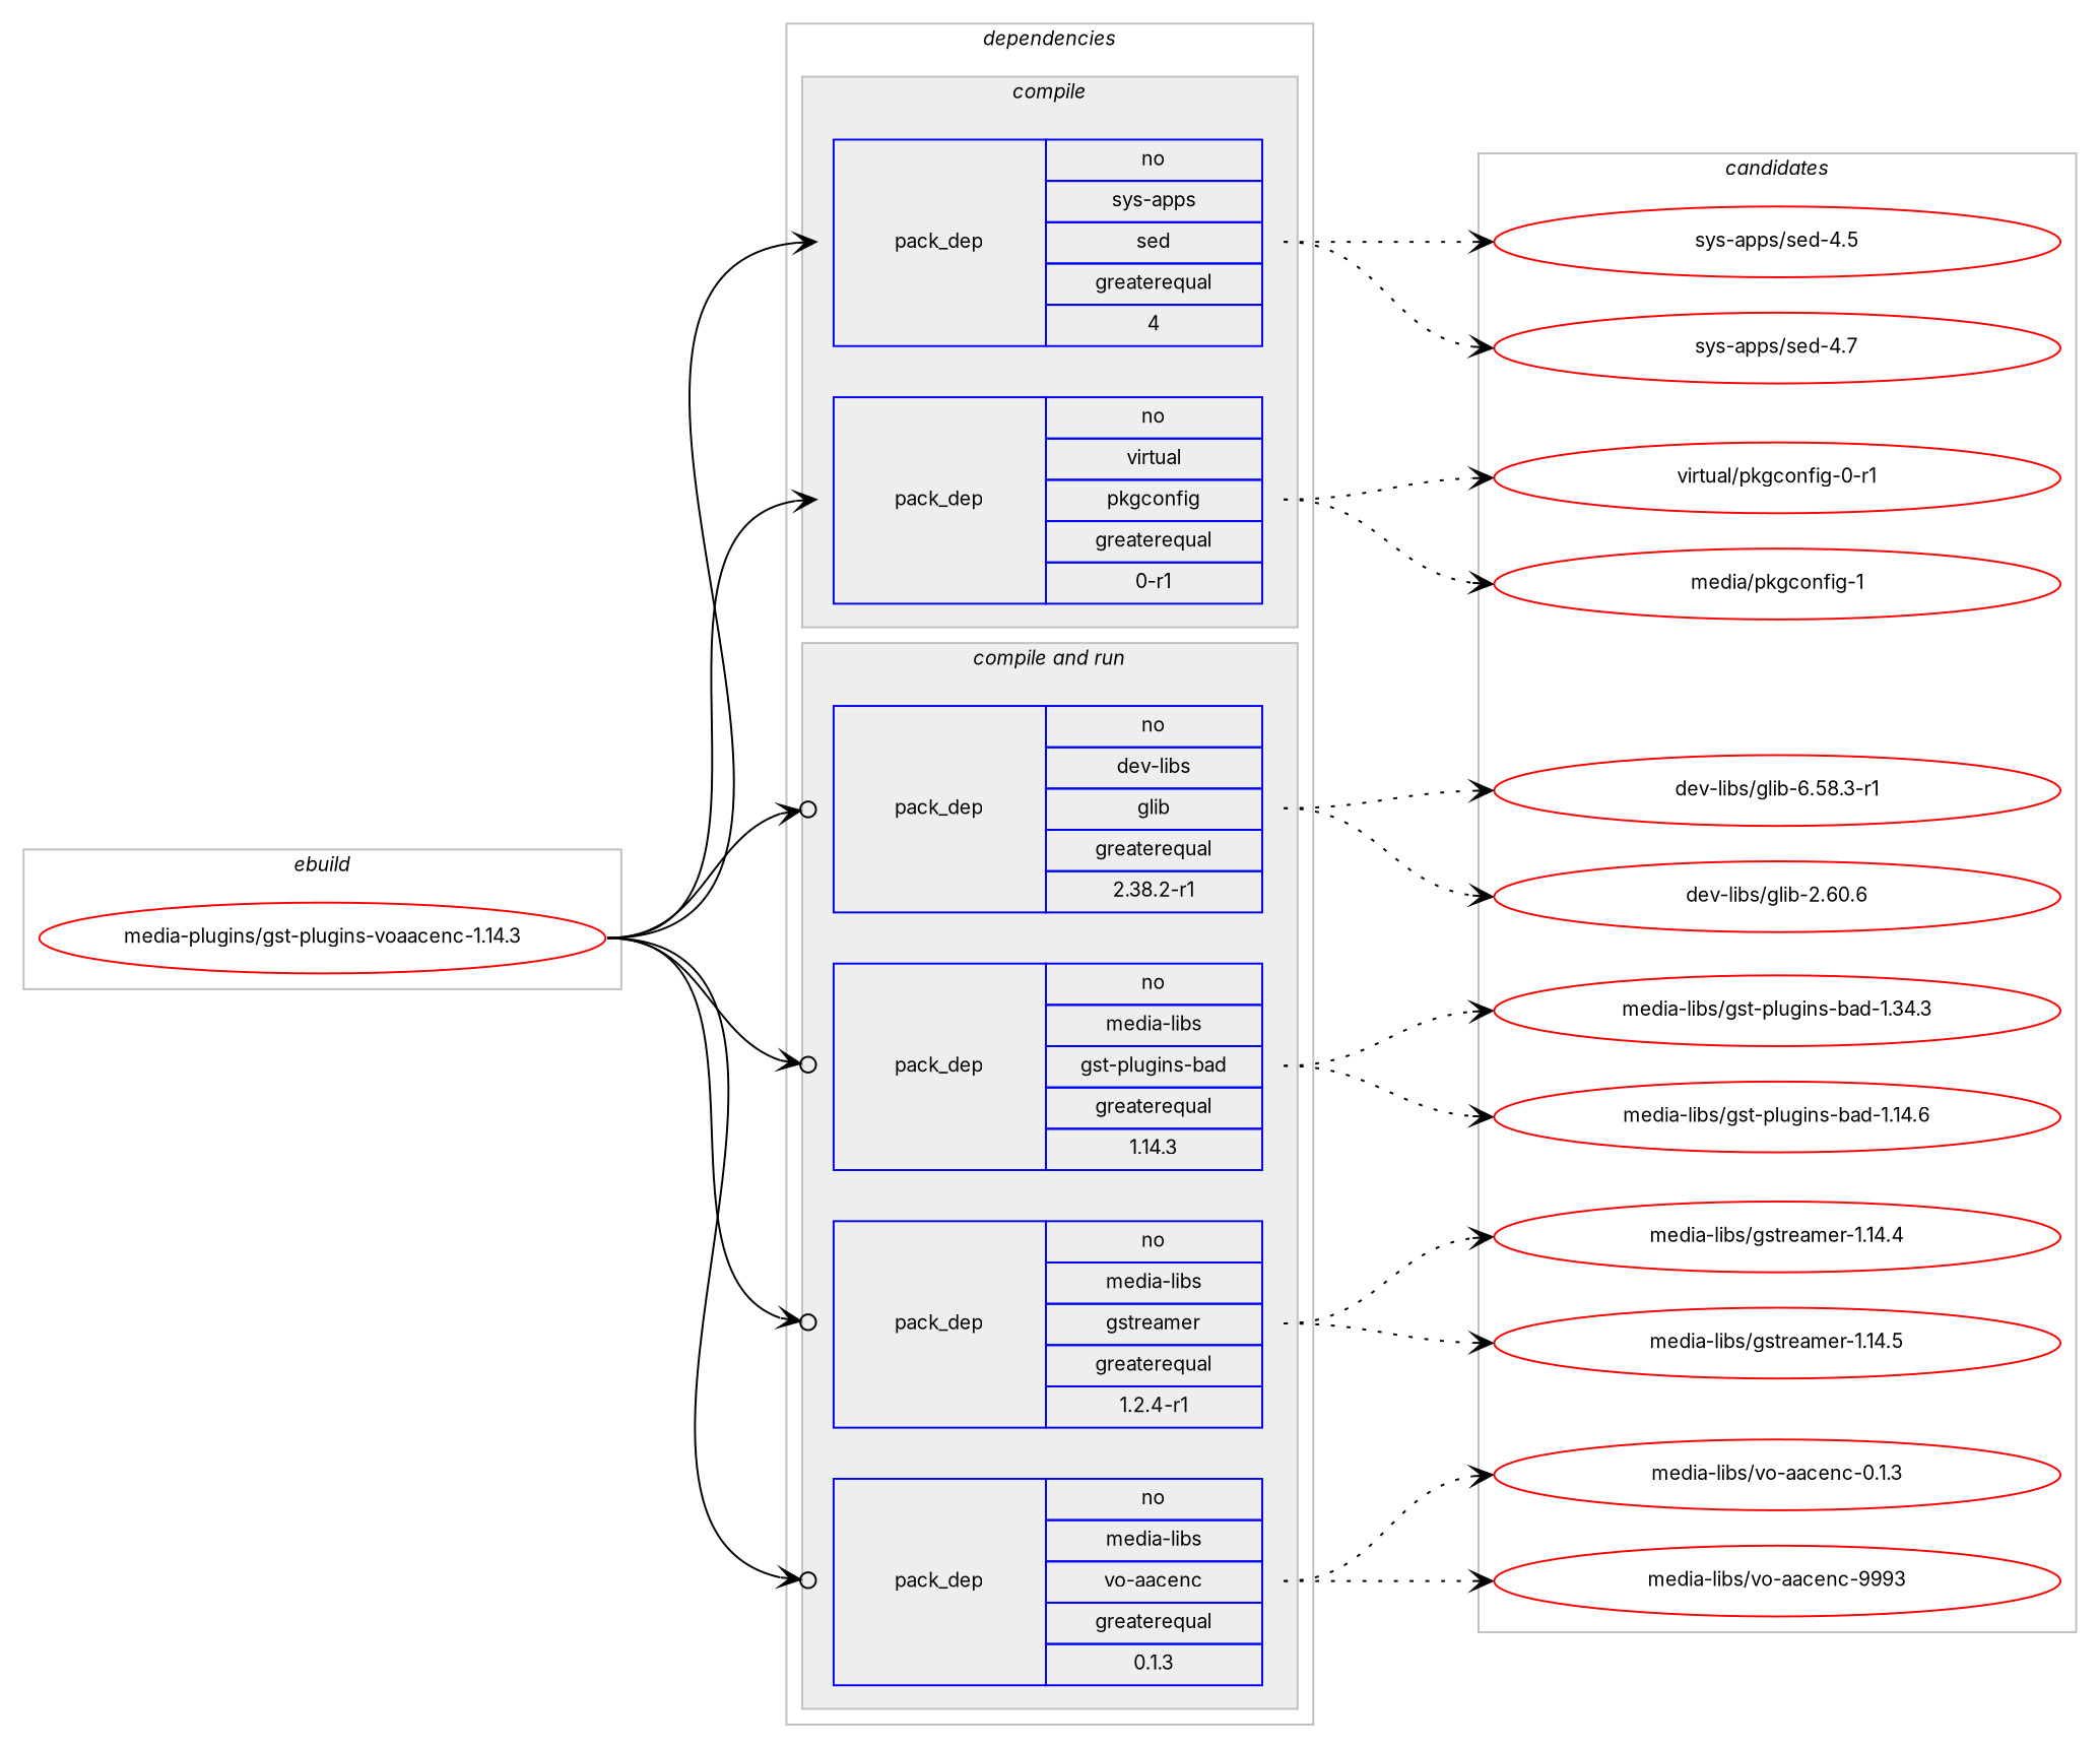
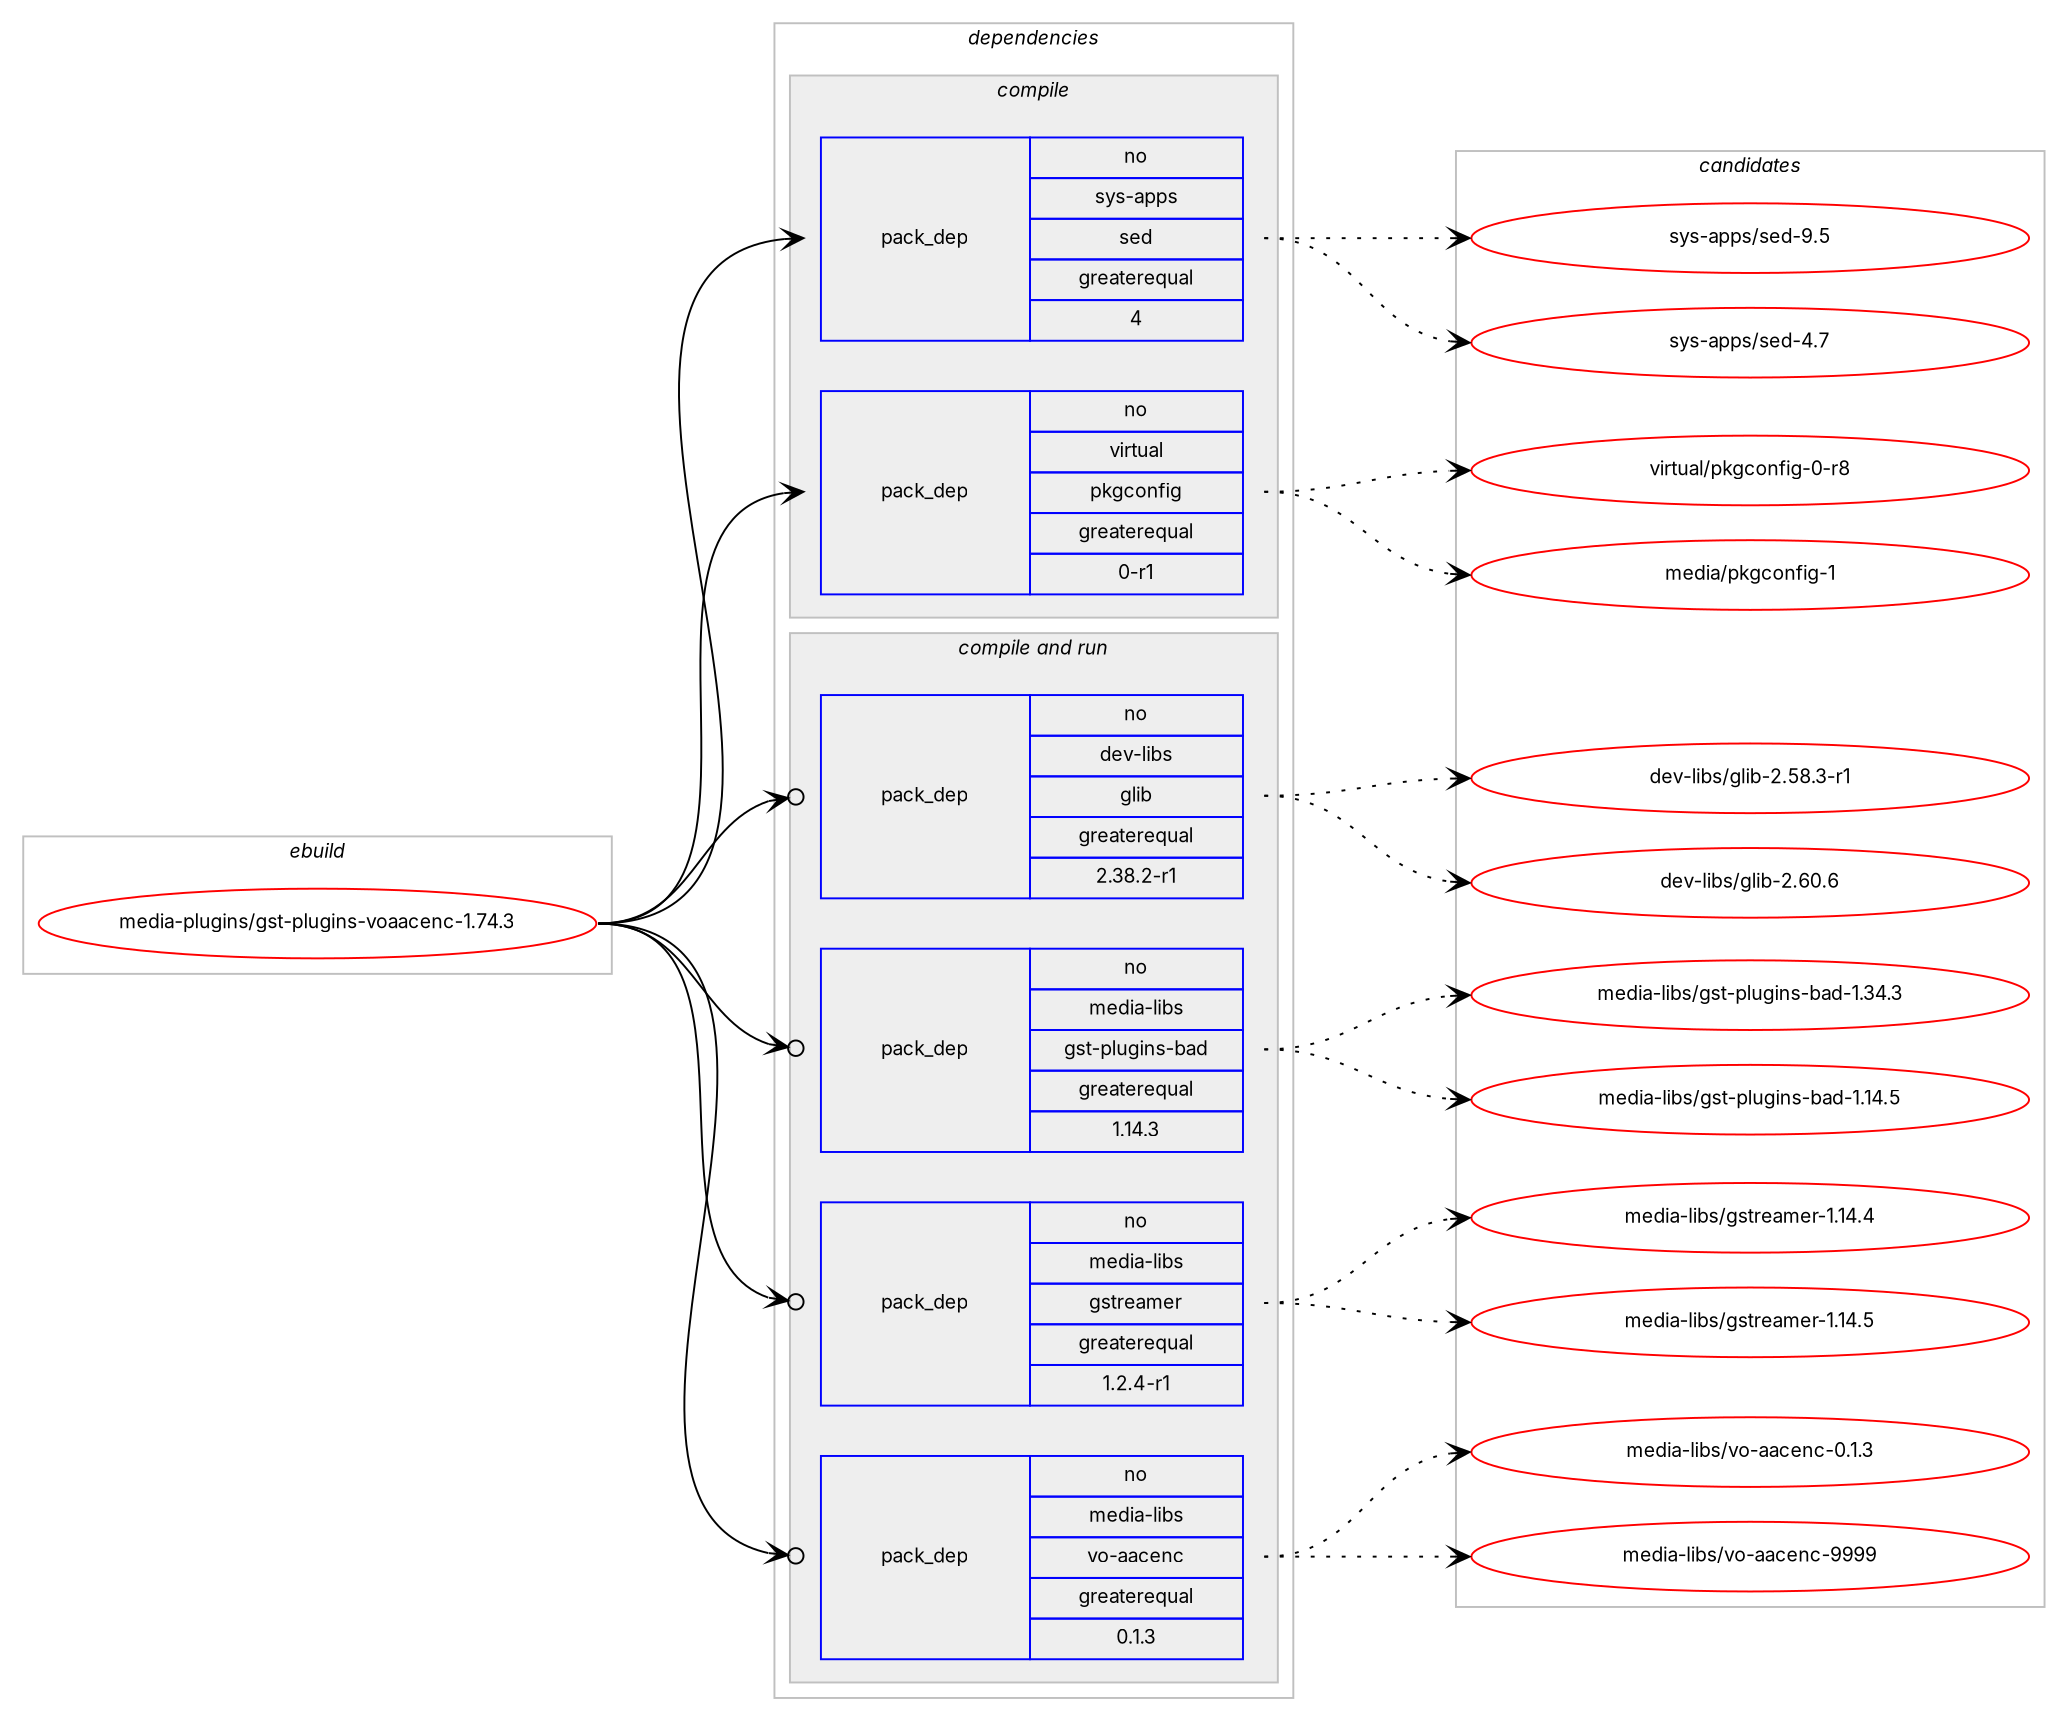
  digraph {
    compound=true
    concentrate=true
    fontname=Inter
    fontsize=10
    newrank=true
    rankdir=LR
    ranksep=1.5
    node [color=red fontname=Inter fontsize=10]
    edge [arrowhead=vee fontname=Inter headport=w style=dotted tailport=e weight=100]
-   n1 [label="media-plugins/gst-plugins-voaacenc-1.14.3" width=4]
+   n1 [label="media-plugins/gst-plugins-voaacenc-1.74.3" width=4]
    n2 [color=blue label=<<TABLE BORDER="0" CELLBORDER="1" CELLSPACING="0" CELLPADDING="4" WIDTH="220"><TR><TD ROWSPAN="6" CELLPADDING="30">pack_dep</TD></TR><TR><TD WIDTH="110">no</TD></TR><TR><TD>sys-apps</TD></TR><TR><TD>sed</TD></TR><TR><TD>greaterequal</TD></TR><TR><TD>4</TD></TR></TABLE>> shape=none]
    n3 [color=blue label=<<TABLE BORDER="0" CELLBORDER="1" CELLSPACING="0" CELLPADDING="4" WIDTH="220"><TR><TD ROWSPAN="6" CELLPADDING="30">pack_dep</TD></TR><TR><TD WIDTH="110">no</TD></TR><TR><TD>virtual</TD></TR><TR><TD>pkgconfig</TD></TR><TR><TD>greaterequal</TD></TR><TR><TD>0-r1</TD></TR></TABLE>> shape=none]
    n4 [color=blue label=<<TABLE BORDER="0" CELLBORDER="1" CELLSPACING="0" CELLPADDING="4" WIDTH="220"><TR><TD ROWSPAN="6" CELLPADDING="30">pack_dep</TD></TR><TR><TD WIDTH="110">no</TD></TR><TR><TD>dev-libs</TD></TR><TR><TD>glib</TD></TR><TR><TD>greaterequal</TD></TR><TR><TD>2.38.2-r1</TD></TR></TABLE>> shape=none]
    n5 [color=blue label=<<TABLE BORDER="0" CELLBORDER="1" CELLSPACING="0" CELLPADDING="4" WIDTH="220"><TR><TD ROWSPAN="6" CELLPADDING="30">pack_dep</TD></TR><TR><TD WIDTH="110">no</TD></TR><TR><TD>media-libs</TD></TR><TR><TD>gst-plugins-bad</TD></TR><TR><TD>greaterequal</TD></TR><TR><TD>1.14.3</TD></TR></TABLE>> shape=none]
    n6 [color=blue label=<<TABLE BORDER="0" CELLBORDER="1" CELLSPACING="0" CELLPADDING="4" WIDTH="220"><TR><TD ROWSPAN="6" CELLPADDING="30">pack_dep</TD></TR><TR><TD WIDTH="110">no</TD></TR><TR><TD>media-libs</TD></TR><TR><TD>gstreamer</TD></TR><TR><TD>greaterequal</TD></TR><TR><TD>1.2.4-r1</TD></TR></TABLE>> shape=none]
    n7 [color=blue label=<<TABLE BORDER="0" CELLBORDER="1" CELLSPACING="0" CELLPADDING="4" WIDTH="220"><TR><TD ROWSPAN="6" CELLPADDING="30">pack_dep</TD></TR><TR><TD WIDTH="110">no</TD></TR><TR><TD>media-libs</TD></TR><TR><TD>vo-aacenc</TD></TR><TR><TD>greaterequal</TD></TR><TR><TD>0.1.3</TD></TR></TABLE>> shape=none]
-   n8 [label="sys-apps/sed-4.5" width=4]
+   n8 [label="sys-apps/sed-9.5" width=4]
    n9 [label="sys-apps/sed-4.7" width=4]
    n10 [label="media-libs/gstreamer-1.14.4" width=4]
    n11 [label="media-libs/gstreamer-1.14.5" width=4]
-   n12 [label="virtual/pkgconfig-0-r1" width=4]
+   n12 [label="virtual/pkgconfig-0-r8" width=4]
    n13 [label="media/pkgconfig-1" width=4]
-   n14 [label="dev-libs/glib-6.58.3-r1" width=4]
+   n14 [label="dev-libs/glib-2.58.3-r1" width=4]
    n15 [label="dev-libs/glib-2.60.6" width=4]
    n16 [label="media-libs/gst-plugins-bad-1.34.3" width=4]
-   n17 [label="media-libs/gst-plugins-bad-1.14.6" width=4]
+   n17 [label="media-libs/gst-plugins-bad-1.14.5" width=4]
    n18 [label="media-libs/vo-aacenc-0.1.3" width=4]
-   n19 [label="media-libs/vo-aacenc-9993" width=4]
+   n19 [label="media-libs/vo-aacenc-9999" width=4]
    subgraph cluster_1 {
      color=gray
      label=<<i>ebuild</i>>
      rank=same
      n1
    }
    subgraph cluster_2 {
      color=gray
      label=<<i>dependencies</i>>
      subgraph cluster_3 {
        color=gray
        fillcolor="#eeeeee"
        label=<<i>compile</i>>
        style=filled
        subgraph sub_4 {
          color=gray
          fillcolor="#eeeeee"
          label=<<i>compile</i>>
          style=filled
          n2
        }
        subgraph sub_5 {
          color=gray
          fillcolor="#eeeeee"
          label=<<i>compile</i>>
          style=filled
          n3
        }
      }
      subgraph cluster_6 {
        color=gray
        fillcolor="#eeeeee"
        label=<<i>compile and run</i>>
        style=filled
        subgraph sub_7 {
          color=gray
          fillcolor="#eeeeee"
          label=<<i>compile and run</i>>
          style=filled
          n4
        }
        subgraph sub_8 {
          color=gray
          fillcolor="#eeeeee"
          label=<<i>compile and run</i>>
          style=filled
          n5
        }
        subgraph sub_9 {
          color=gray
          fillcolor="#eeeeee"
          label=<<i>compile and run</i>>
          style=filled
          n6
        }
        subgraph sub_10 {
          color=gray
          fillcolor="#eeeeee"
          label=<<i>compile and run</i>>
          style=filled
          n7
        }
      }
      subgraph cluster_11 {
        color=gray
        fillcolor="#eeeeee"
        label=<<i>run</i>>
        style=filled
      }
    }
    subgraph cluster_12 {
      color=gray
      label=<<i>candidates</i>>
      rank=same
      subgraph sub_13 {
        color=black
        label=<<i>candidates</i>>
        nodesep=1
        rank=same
        n8
        n9
      }
      subgraph sub_14 {
        color=black
        label=<<i>candidates</i>>
        nodesep=1
        rank=same
        n10
        n11
      }
      subgraph sub_15 {
        color=black
        label=<<i>candidates</i>>
        nodesep=1
        rank=same
        n12
        n13
      }
      subgraph sub_16 {
        color=black
        label=<<i>candidates</i>>
        nodesep=1
        rank=same
        n14
        n15
      }
      subgraph sub_17 {
        color=black
        label=<<i>candidates</i>>
        nodesep=1
        rank=same
        n16
        n17
      }
      subgraph sub_18 {
        color=black
        label=<<i>candidates</i>>
        nodesep=1
        rank=same
        n18
        n19
      }
    }
    n1 -> n2 [style=solid weight=20]
    n1 -> n3 [style=solid weight=20]
    n1 -> n4 [arrowhead=odotvee style=solid weight=20]
    n1 -> n5 [arrowhead=odotvee style=solid weight=20]
    n1 -> n6 [arrowhead=odotvee style=solid weight=20]
    n1 -> n7 [arrowhead=odotvee style=solid weight=20]
    n2 -> n8
    n2 -> n9
    n3 -> n12
    n3 -> n13
    n4 -> n14
    n4 -> n15
    n5 -> n16
    n5 -> n17
    n6 -> n10
    n6 -> n11
    n7 -> n18
    n7 -> n19
  }
